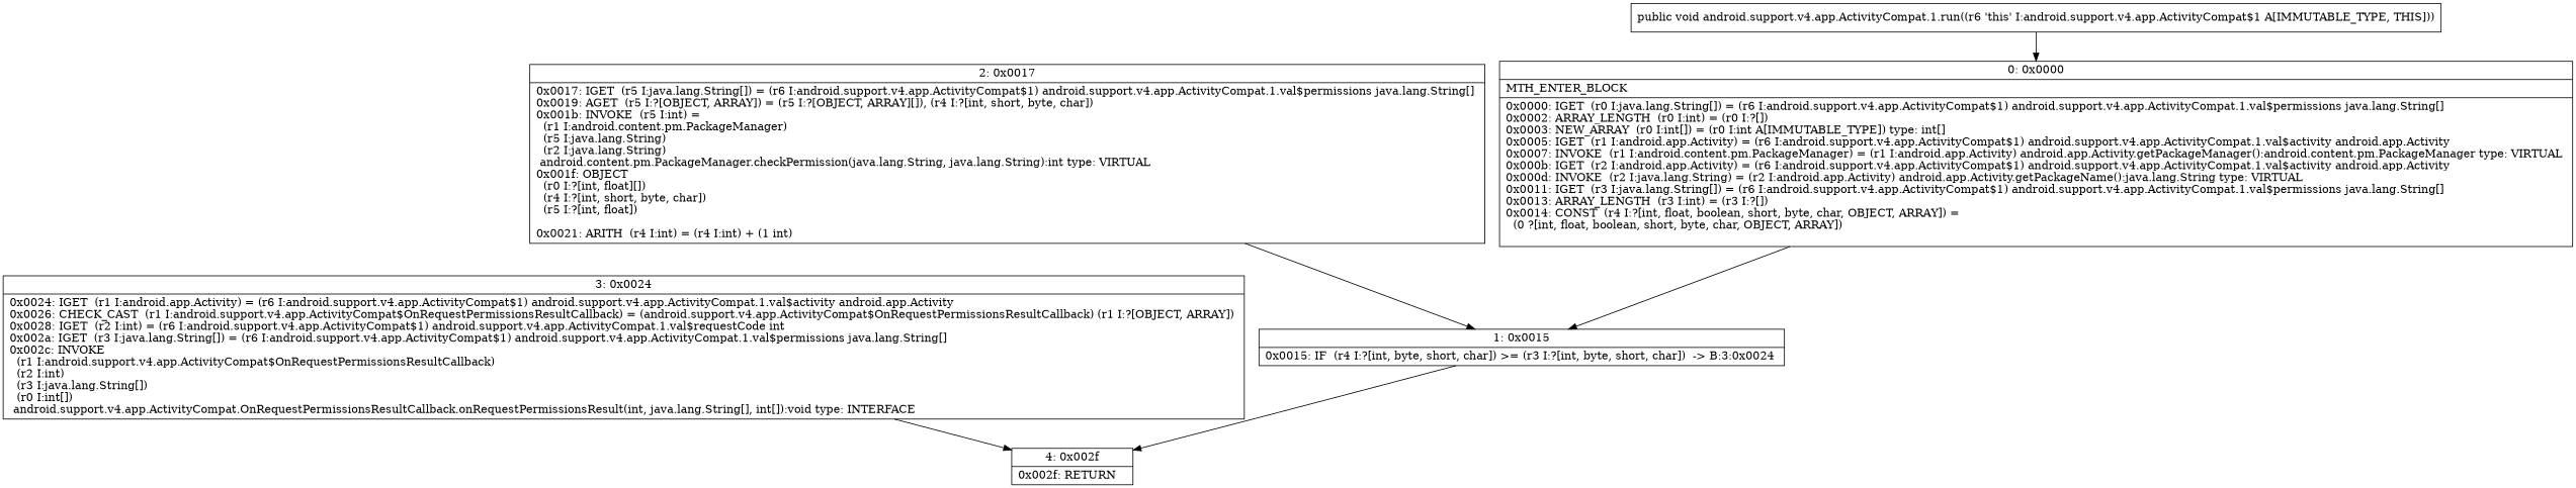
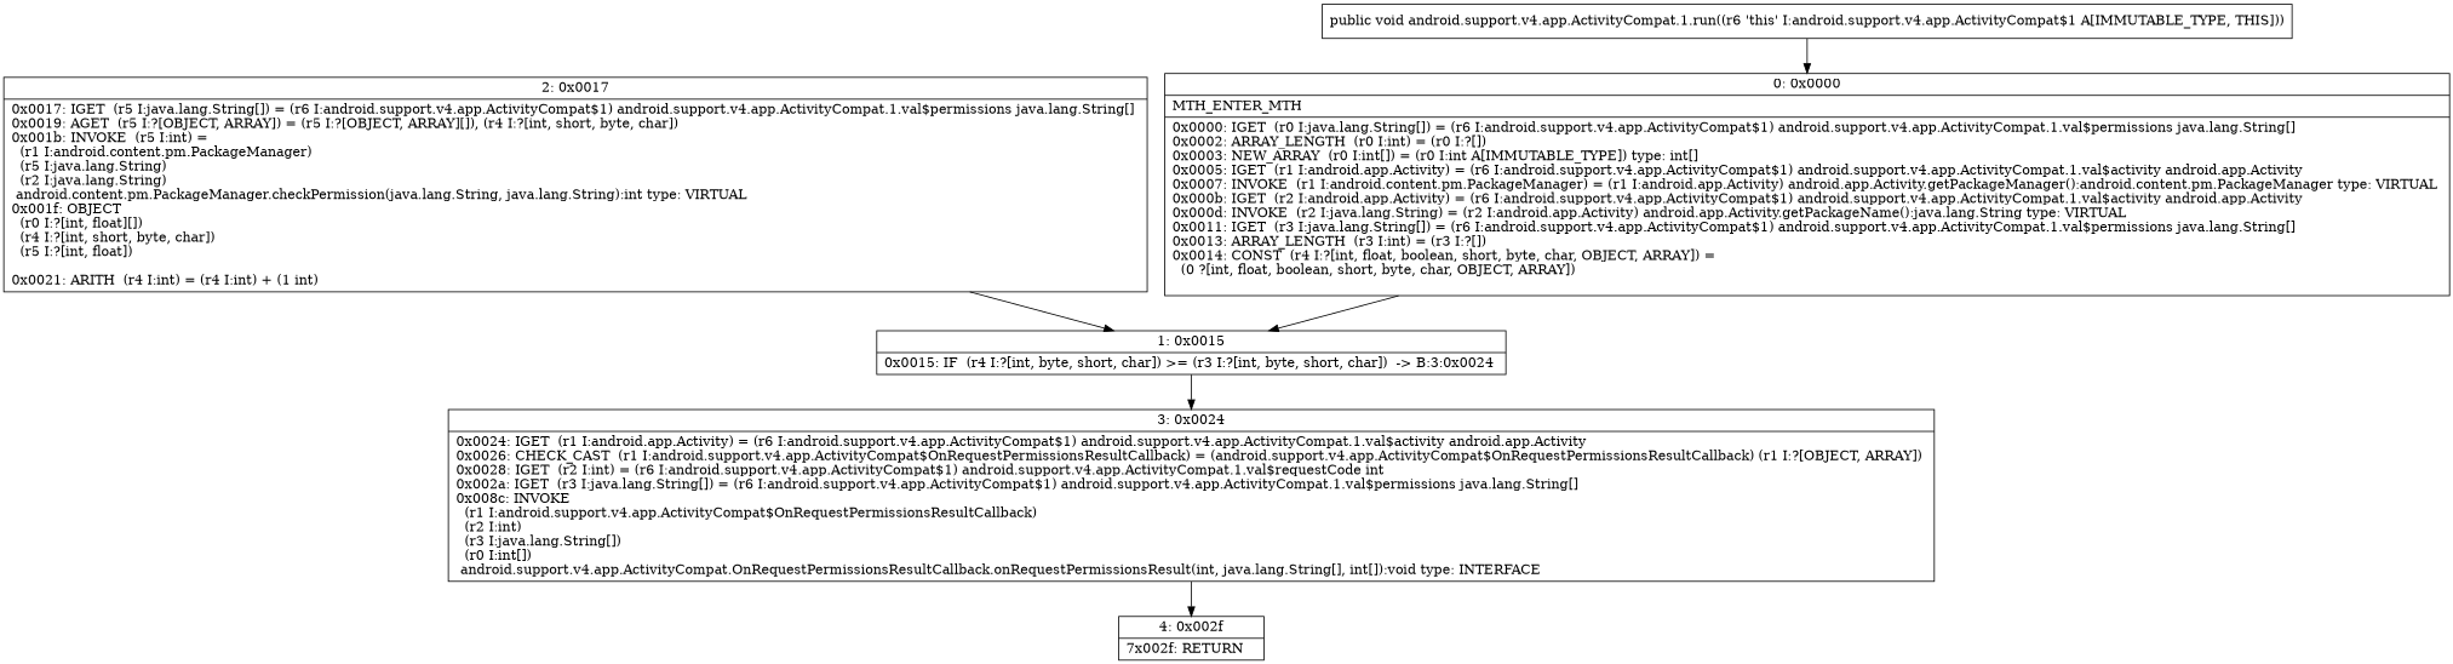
  digraph {
    node [shape=record]
-   n1 [label="{0\:\ 0x0000|MTH_ENTER_BLOCK\l|0x0000: IGET  (r0 I:java.lang.String[]) = (r6 I:android.support.v4.app.ActivityCompat$1) android.support.v4.app.ActivityCompat.1.val$permissions java.lang.String[] \l0x0002: ARRAY_LENGTH  (r0 I:int) = (r0 I:?[]) \l0x0003: NEW_ARRAY  (r0 I:int[]) = (r0 I:int A[IMMUTABLE_TYPE]) type: int[] \l0x0005: IGET  (r1 I:android.app.Activity) = (r6 I:android.support.v4.app.ActivityCompat$1) android.support.v4.app.ActivityCompat.1.val$activity android.app.Activity \l0x0007: INVOKE  (r1 I:android.content.pm.PackageManager) = (r1 I:android.app.Activity) android.app.Activity.getPackageManager():android.content.pm.PackageManager type: VIRTUAL \l0x000b: IGET  (r2 I:android.app.Activity) = (r6 I:android.support.v4.app.ActivityCompat$1) android.support.v4.app.ActivityCompat.1.val$activity android.app.Activity \l0x000d: INVOKE  (r2 I:java.lang.String) = (r2 I:android.app.Activity) android.app.Activity.getPackageName():java.lang.String type: VIRTUAL \l0x0011: IGET  (r3 I:java.lang.String[]) = (r6 I:android.support.v4.app.ActivityCompat$1) android.support.v4.app.ActivityCompat.1.val$permissions java.lang.String[] \l0x0013: ARRAY_LENGTH  (r3 I:int) = (r3 I:?[]) \l0x0014: CONST  (r4 I:?[int, float, boolean, short, byte, char, OBJECT, ARRAY]) = \l  (0 ?[int, float, boolean, short, byte, char, OBJECT, ARRAY])\l \l}"]
+   n1 [label="{0\:\ 0x0000|MTH_ENTER_MTH\l|0x0000: IGET  (r0 I:java.lang.String[]) = (r6 I:android.support.v4.app.ActivityCompat$1) android.support.v4.app.ActivityCompat.1.val$permissions java.lang.String[] \l0x0002: ARRAY_LENGTH  (r0 I:int) = (r0 I:?[]) \l0x0003: NEW_ARRAY  (r0 I:int[]) = (r0 I:int A[IMMUTABLE_TYPE]) type: int[] \l0x0005: IGET  (r1 I:android.app.Activity) = (r6 I:android.support.v4.app.ActivityCompat$1) android.support.v4.app.ActivityCompat.1.val$activity android.app.Activity \l0x0007: INVOKE  (r1 I:android.content.pm.PackageManager) = (r1 I:android.app.Activity) android.app.Activity.getPackageManager():android.content.pm.PackageManager type: VIRTUAL \l0x000b: IGET  (r2 I:android.app.Activity) = (r6 I:android.support.v4.app.ActivityCompat$1) android.support.v4.app.ActivityCompat.1.val$activity android.app.Activity \l0x000d: INVOKE  (r2 I:java.lang.String) = (r2 I:android.app.Activity) android.app.Activity.getPackageName():java.lang.String type: VIRTUAL \l0x0011: IGET  (r3 I:java.lang.String[]) = (r6 I:android.support.v4.app.ActivityCompat$1) android.support.v4.app.ActivityCompat.1.val$permissions java.lang.String[] \l0x0013: ARRAY_LENGTH  (r3 I:int) = (r3 I:?[]) \l0x0014: CONST  (r4 I:?[int, float, boolean, short, byte, char, OBJECT, ARRAY]) = \l  (0 ?[int, float, boolean, short, byte, char, OBJECT, ARRAY])\l \l}"]
    n2 [label="{1\:\ 0x0015|0x0015: IF  (r4 I:?[int, byte, short, char]) \>= (r3 I:?[int, byte, short, char])  \-\> B:3:0x0024 \l}"]
-   n3 [label="{3\:\ 0x0024|0x0024: IGET  (r1 I:android.app.Activity) = (r6 I:android.support.v4.app.ActivityCompat$1) android.support.v4.app.ActivityCompat.1.val$activity android.app.Activity \l0x0026: CHECK_CAST  (r1 I:android.support.v4.app.ActivityCompat$OnRequestPermissionsResultCallback) = (android.support.v4.app.ActivityCompat$OnRequestPermissionsResultCallback) (r1 I:?[OBJECT, ARRAY]) \l0x0028: IGET  (r2 I:int) = (r6 I:android.support.v4.app.ActivityCompat$1) android.support.v4.app.ActivityCompat.1.val$requestCode int \l0x002a: IGET  (r3 I:java.lang.String[]) = (r6 I:android.support.v4.app.ActivityCompat$1) android.support.v4.app.ActivityCompat.1.val$permissions java.lang.String[] \l0x002c: INVOKE  \l  (r1 I:android.support.v4.app.ActivityCompat$OnRequestPermissionsResultCallback)\l  (r2 I:int)\l  (r3 I:java.lang.String[])\l  (r0 I:int[])\l android.support.v4.app.ActivityCompat.OnRequestPermissionsResultCallback.onRequestPermissionsResult(int, java.lang.String[], int[]):void type: INTERFACE \l}"]
+   n3 [label="{3\:\ 0x0024|0x0024: IGET  (r1 I:android.app.Activity) = (r6 I:android.support.v4.app.ActivityCompat$1) android.support.v4.app.ActivityCompat.1.val$activity android.app.Activity \l0x0026: CHECK_CAST  (r1 I:android.support.v4.app.ActivityCompat$OnRequestPermissionsResultCallback) = (android.support.v4.app.ActivityCompat$OnRequestPermissionsResultCallback) (r1 I:?[OBJECT, ARRAY]) \l0x0028: IGET  (r2 I:int) = (r6 I:android.support.v4.app.ActivityCompat$1) android.support.v4.app.ActivityCompat.1.val$requestCode int \l0x002a: IGET  (r3 I:java.lang.String[]) = (r6 I:android.support.v4.app.ActivityCompat$1) android.support.v4.app.ActivityCompat.1.val$permissions java.lang.String[] \l0x008c: INVOKE  \l  (r1 I:android.support.v4.app.ActivityCompat$OnRequestPermissionsResultCallback)\l  (r2 I:int)\l  (r3 I:java.lang.String[])\l  (r0 I:int[])\l android.support.v4.app.ActivityCompat.OnRequestPermissionsResultCallback.onRequestPermissionsResult(int, java.lang.String[], int[]):void type: INTERFACE \l}"]
    n4 [label="{2\:\ 0x0017|0x0017: IGET  (r5 I:java.lang.String[]) = (r6 I:android.support.v4.app.ActivityCompat$1) android.support.v4.app.ActivityCompat.1.val$permissions java.lang.String[] \l0x0019: AGET  (r5 I:?[OBJECT, ARRAY]) = (r5 I:?[OBJECT, ARRAY][]), (r4 I:?[int, short, byte, char]) \l0x001b: INVOKE  (r5 I:int) = \l  (r1 I:android.content.pm.PackageManager)\l  (r5 I:java.lang.String)\l  (r2 I:java.lang.String)\l android.content.pm.PackageManager.checkPermission(java.lang.String, java.lang.String):int type: VIRTUAL \l0x001f: OBJECT  \l  (r0 I:?[int, float][])\l  (r4 I:?[int, short, byte, char])\l  (r5 I:?[int, float])\l \l0x0021: ARITH  (r4 I:int) = (r4 I:int) + (1 int) \l}"]
-   n5 [label="{4\:\ 0x002f|0x002f: RETURN   \l}"]
+   n5 [label="{4\:\ 0x002f|7x002f: RETURN   \l}"]
    n6 [label="{public void android.support.v4.app.ActivityCompat.1.run((r6 'this' I:android.support.v4.app.ActivityCompat$1 A[IMMUTABLE_TYPE, THIS])) }"]
    n1 -> n2
-   n2 -> n5
+   n2 -> n3
    n3 -> n5
    n4 -> n2
    n6 -> n1
  }
